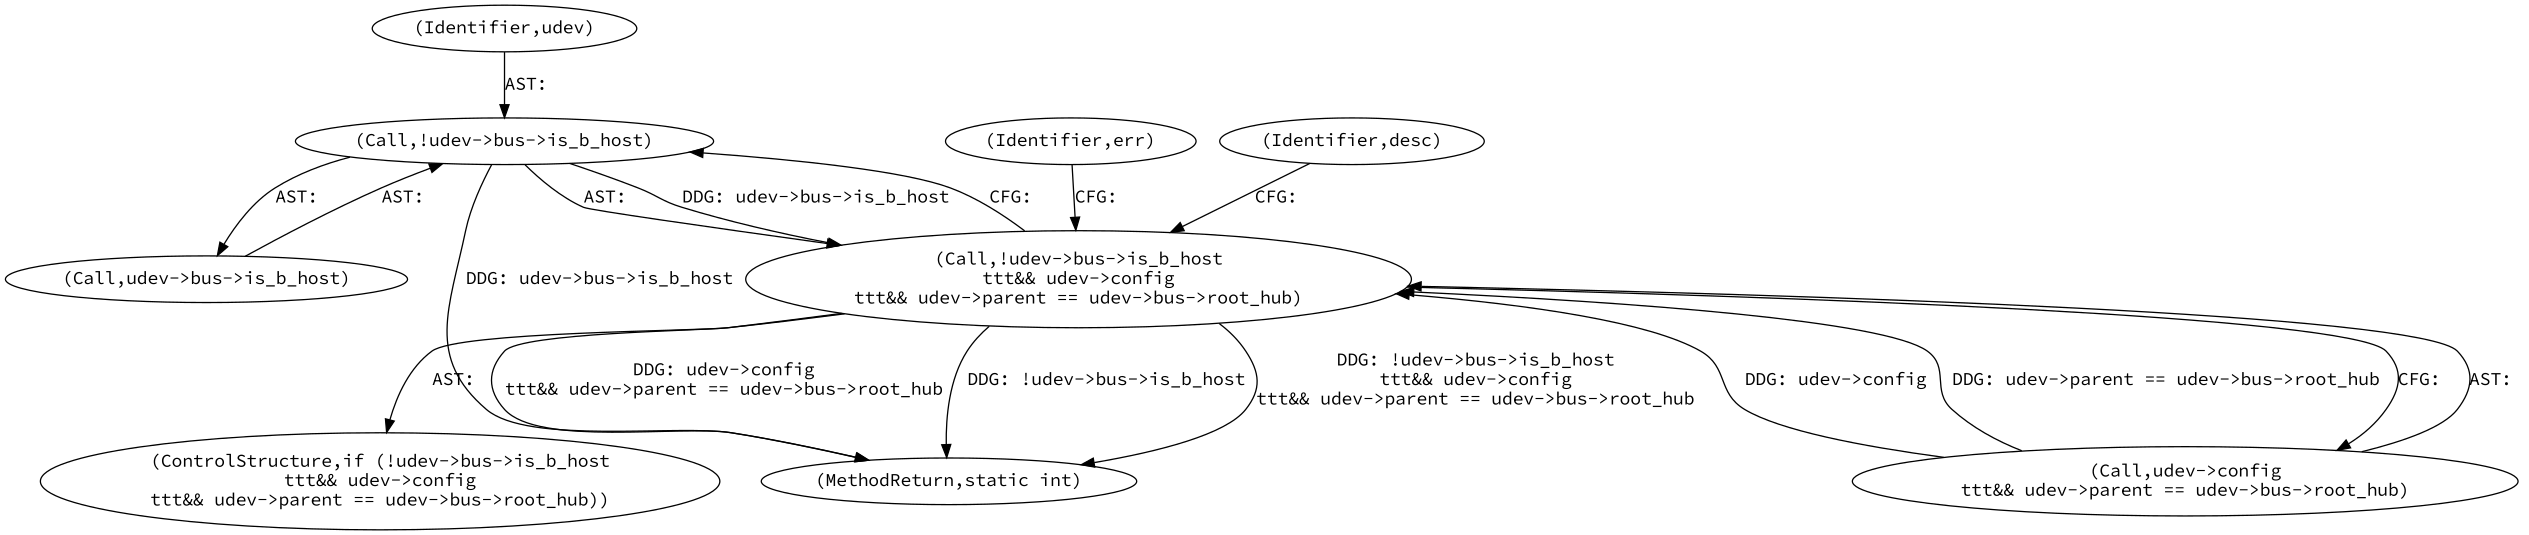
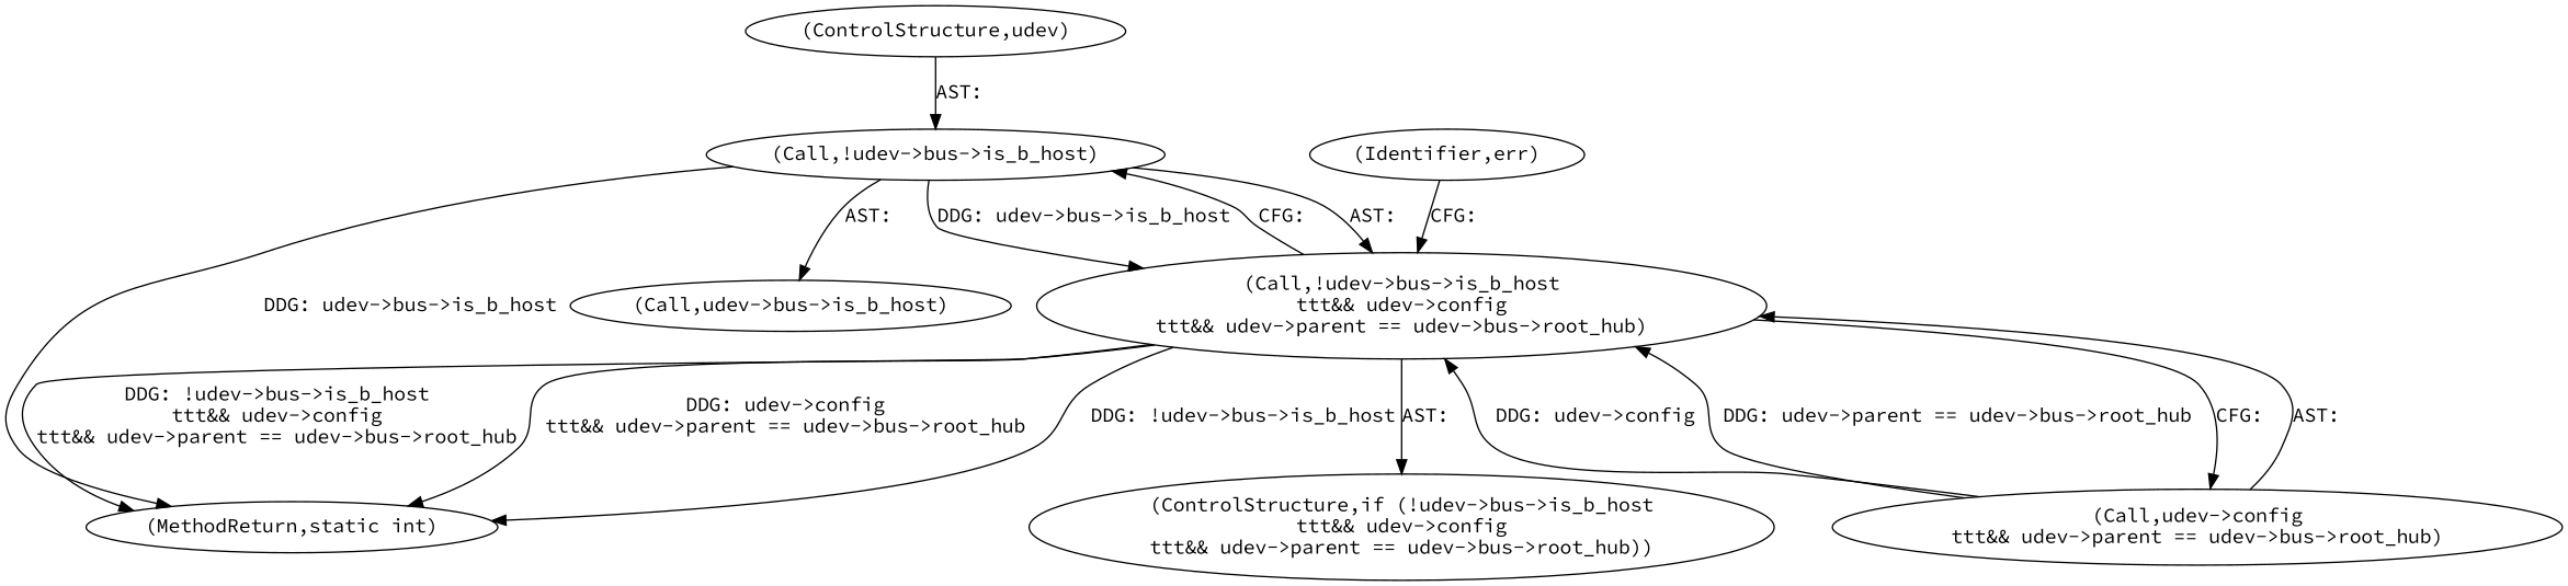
  digraph {
    fontname="Source Code Pro"
    node [fontname="Source Code Pro"]
    edge [fontname="Source Code Pro"]
    n1 [label="(Call,!udev->bus->is_b_host)"]
    n2 [label="(Call,!udev->bus->is_b_host\n\t\t\t&& udev->config\n\t\t\t&& udev->parent == udev->bus->root_hub)"]
    n3 [label="(Call,udev->bus->is_b_host)"]
    n4 [label="(MethodReturn,static int)"]
    n5 [label="(ControlStructure,if (!udev->bus->is_b_host\n\t\t\t&& udev->config\n\t\t\t&& udev->parent == udev->bus->root_hub))"]
    n6 [label="(Call,udev->config\n\t\t\t&& udev->parent == udev->bus->root_hub)"]
-   n7 [label="(Identifier,udev)"]
+   n7 [label="(ControlStructure,udev)"]
    n8 [label="(Identifier,err)"]
-   n9 [label="(Identifier,desc)"]
    n1 -> n2 [label="AST: "]
    n1 -> n2 [label="DDG: udev->bus->is_b_host"]
    n1 -> n3 [label="AST: "]
    n1 -> n4 [label="DDG: udev->bus->is_b_host"]
    n2 -> n1 [label="CFG: "]
    n2 -> n4 [label="DDG: !udev->bus->is_b_host"]
    n2 -> n4 [label="DDG: !udev->bus->is_b_host\n\t\t\t&& udev->config\n\t\t\t&& udev->parent == udev->bus->root_hub"]
    n2 -> n4 [label="DDG: udev->config\n\t\t\t&& udev->parent == udev->bus->root_hub"]
    n2 -> n5 [label="AST: "]
    n2 -> n6 [label="CFG: "]
-   n3 -> n1 [label="AST: "]
    n6 -> n2 [label="AST: "]
    n6 -> n2 [label="DDG: udev->config"]
    n6 -> n2 [label="DDG: udev->parent == udev->bus->root_hub"]
    n7 -> n1 [label="AST: "]
    n8 -> n2 [label="CFG: "]
-   n9 -> n2 [label="CFG: "]
  }
